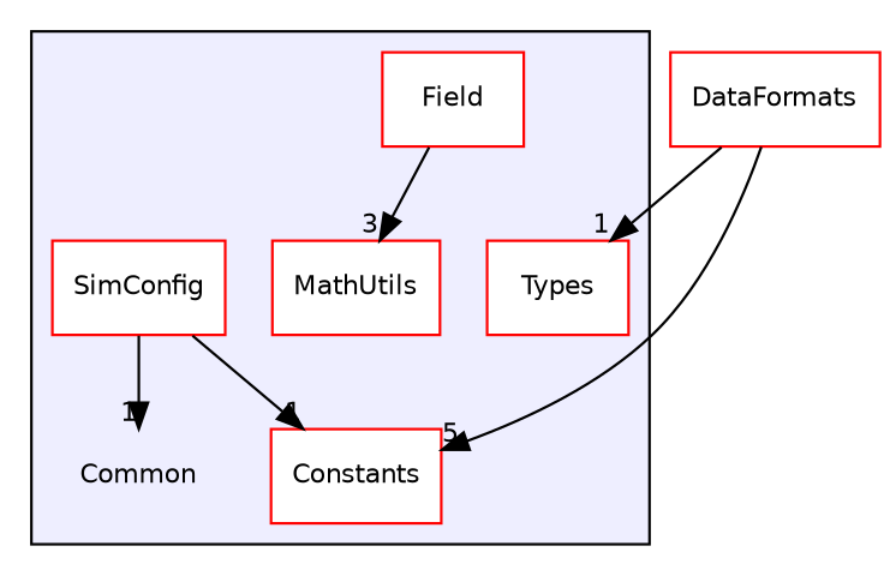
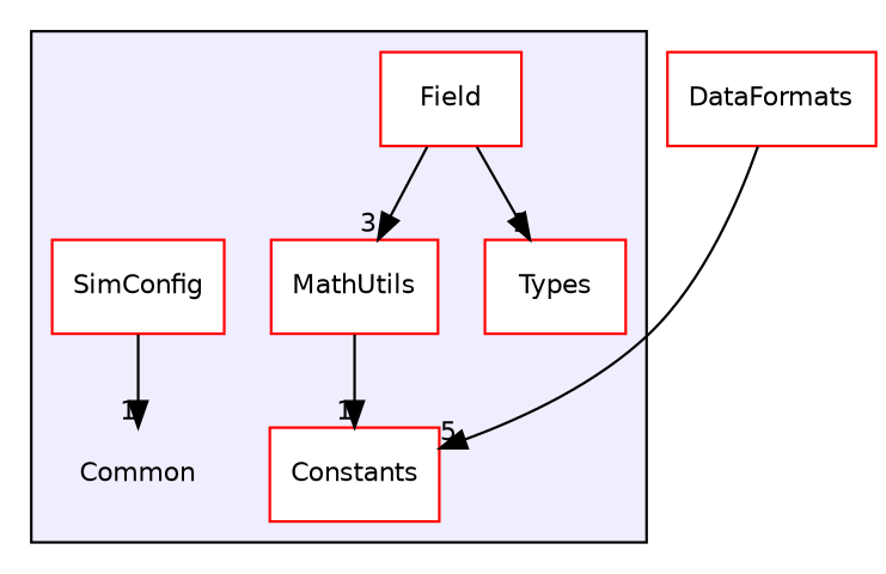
  digraph {
    compound=true
    node [fontname=Helvetica fontsize=10 shape=box color=red fillcolor=white style=filled]
    edge [headlabel=1 labeldistance=1.5 labelfontname=Helvetica labelfontsize=10]
    n1 [label=Common shape=plaintext color="" fillcolor="" style=""]
    n2 [label=Constants]
    n3 [label=Field]
    n4 [label=MathUtils]
    n5 [label=SimConfig]
    n6 [label=Types]
    n7 [label=DataFormats fillcolor="" style=""]
    subgraph cluster_1 {
      bgcolor="#eeeeff"
      pencolor=black
      n1
      n2
      n3
      n4
      n5
      n6
    }
    n3 -> n4 [headlabel=3]
-   n5 -> n2
+   n4 -> n2
    n5 -> n1
    n7 -> n2 [headlabel=5]
-   n7 -> n6
+   n3 -> n6
  }
